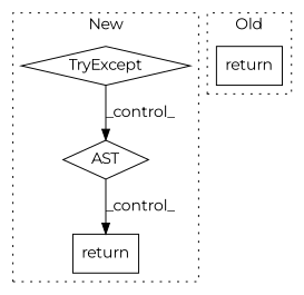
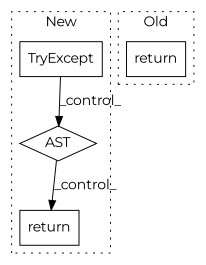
  digraph {
    fontname=Montserrat
    node [a=93 l=7 shape=diamond fontname=Montserrat]
    edge [fontname=Montserrat]
-   n1 [a=71 l=17 label=TryExcept s=7294]
+   n1 [a=71 l=17 label=TryExcept s=7294 shape=box]
    n2 [a=2 l="7,0" label=AST s="7345,0"]
    n3 [label=return s=7385 shape=box]
    n4 [label=return s=5991 shape=box]
    subgraph cluster_1 {
      label=New
      style=dotted
      n1
      n2
      n3
    }
    subgraph cluster_2 {
      label=Old
      style=dotted
      n4
    }
    n1 -> n2 [label=_control_]
    n2 -> n3 [label=_control_]
  }
